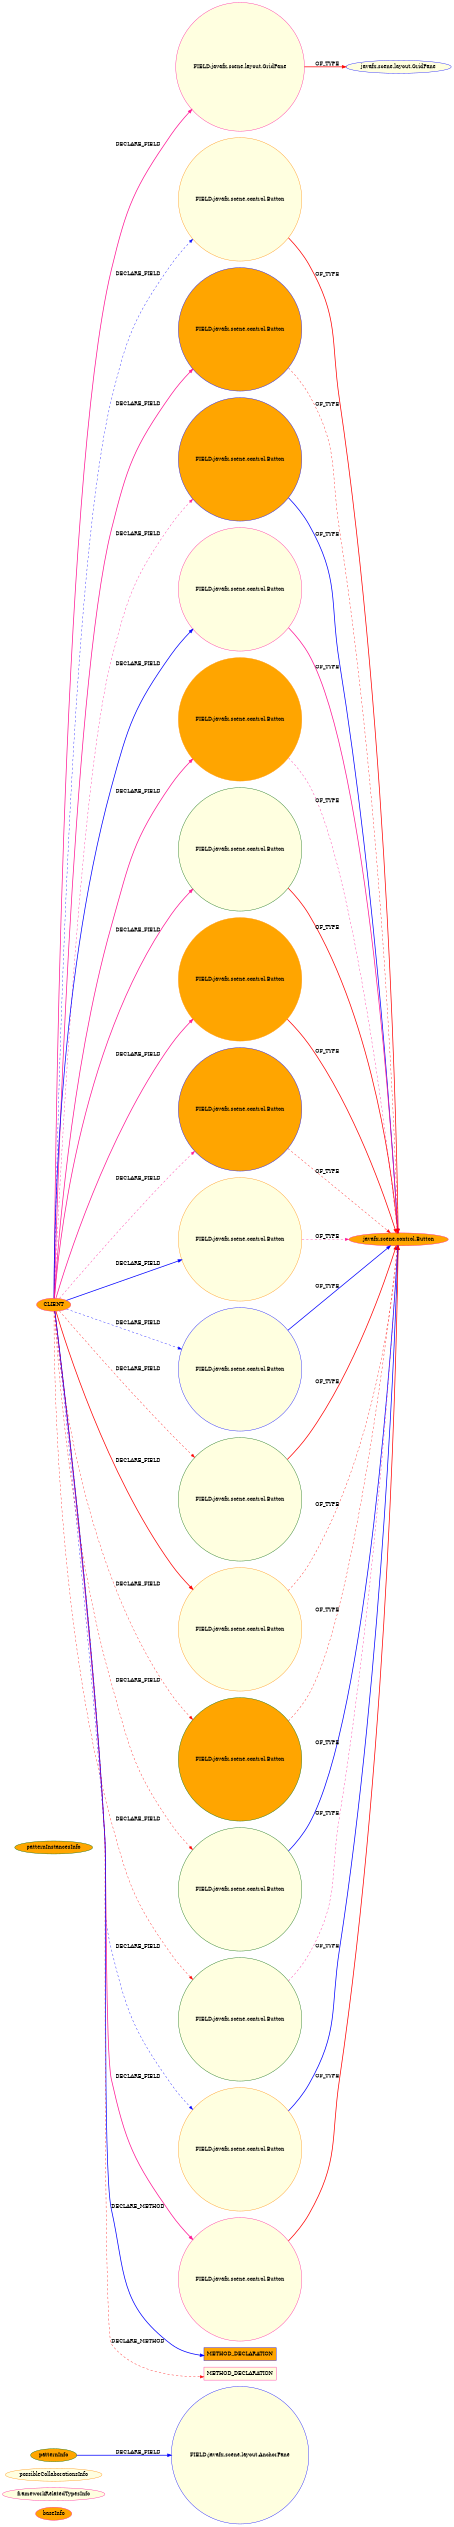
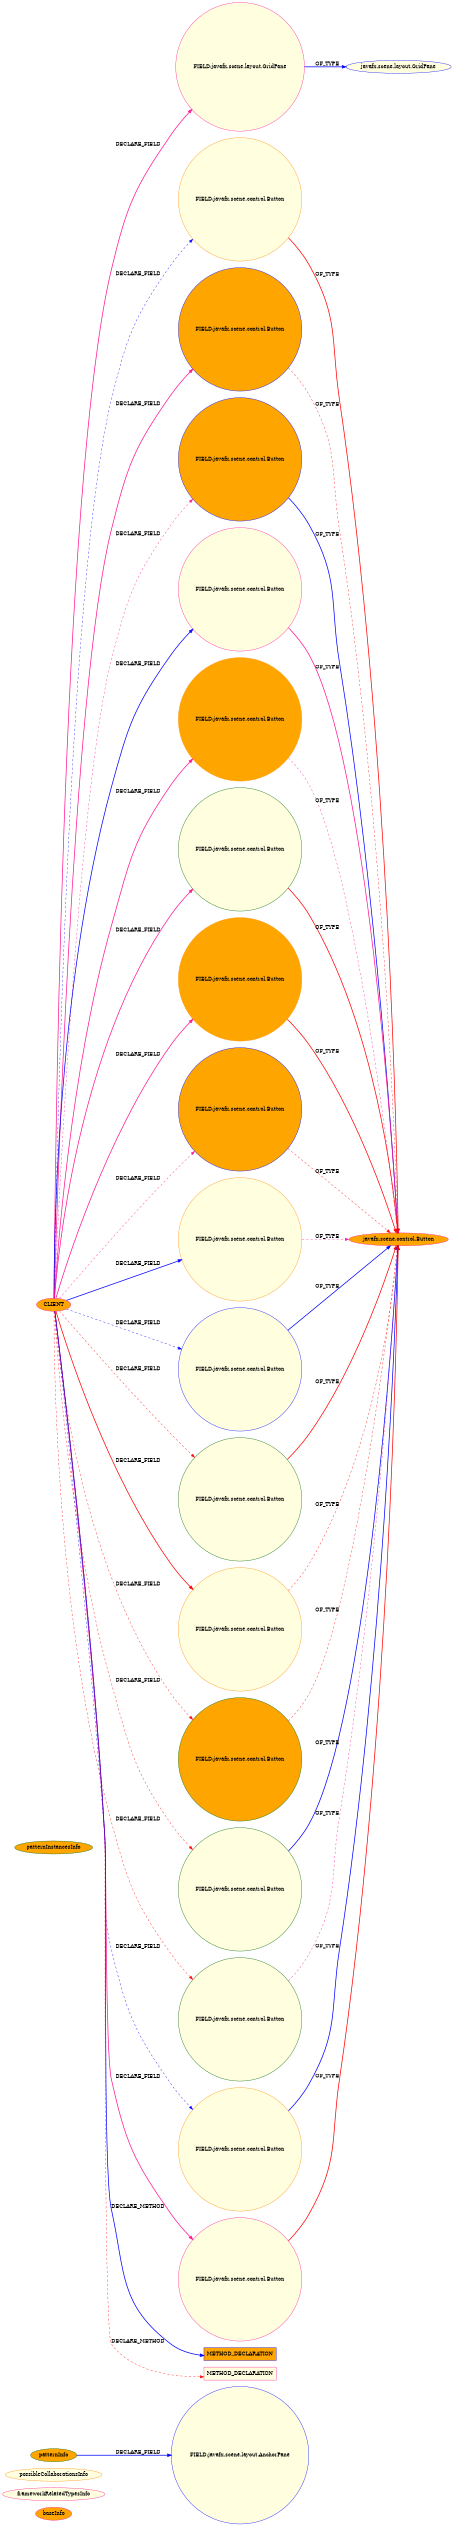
  digraph {
    rankdir=LR
    node [color=deeppink fillcolor=lightyellow style=filled isFrameworkType=false shape=circle vertexType=FIELD_DECLARATION]
    edge [color=red style=bold]
    baseInfo [category=pattern fillcolor=orange graphId=1503 isAnonymous=false possibleRelation=false isFrameworkType="" shape="" vertexType=""]
    frameworkRelatedTypesInfo [isFrameworkType="" shape="" vertexType=""]
    possibleCollaborationsInfo [color=darkorange isFrameworkType="" shape="" vertexType=""]
    patternInfo [color=darkgreen fillcolor=orange frequency=2.0 patternRootClient=0 isFrameworkType="" shape="" vertexType=""]
    n5 [color=blue label="FIELD:javafx.scene.layout.AnchorPane"]
    patternInstancesInfo [0="candybibby-Snake~/candybibby-Snake/Snake-master/src/graphicsJavaFX/Controller.java~Controller~2239" 1="weltensturm-milca~/weltensturm-milca/milca-master/src/milca/GUIController.java~GUIController~4745" color=darkgreen fillcolor=orange isFrameworkType="" shape="" vertexType=""]
    n7 [label="FIELD:javafx.scene.layout.GridPane"]
    n8 [color=blue label="javafx.scene.layout.GridPane" vertexType=FRAMEWORK_CLASS_TYPE shape=""]
    n9 [fillcolor=orange label=CLIENT vertexType=ROOT_CLIENT_CLASS_DECLARATION shape=""]
    n10 [color=darkorange label="FIELD:javafx.scene.control.Button"]
    n11 [color=blue fillcolor=orange label="FIELD:javafx.scene.control.Button"]
    n12 [color=blue fillcolor=orange label="FIELD:javafx.scene.control.Button"]
    n13 [label="FIELD:javafx.scene.control.Button"]
    n14 [color=darkorange fillcolor=orange label="FIELD:javafx.scene.control.Button"]
    n15 [color=darkgreen label="FIELD:javafx.scene.control.Button"]
    n16 [color=darkorange fillcolor=orange label="FIELD:javafx.scene.control.Button"]
    n17 [color=blue fillcolor=orange label="FIELD:javafx.scene.control.Button"]
    n18 [color=darkorange label="FIELD:javafx.scene.control.Button"]
    n19 [color=blue label="FIELD:javafx.scene.control.Button"]
    n20 [color=darkgreen label="FIELD:javafx.scene.control.Button"]
    n21 [color=darkorange label="FIELD:javafx.scene.control.Button"]
    n22 [color=darkgreen fillcolor=orange label="FIELD:javafx.scene.control.Button"]
    n23 [color=darkgreen label="FIELD:javafx.scene.control.Button"]
    n24 [color=darkgreen label="FIELD:javafx.scene.control.Button"]
    n25 [color=darkorange label="FIELD:javafx.scene.control.Button"]
    n26 [label="FIELD:javafx.scene.control.Button"]
    n27 [color=blue fillcolor=orange label=METHOD_DECLARATION shape=box vertexType=CLIENT_METHOD_DECLARATION]
    n28 [label=METHOD_DECLARATION shape=box vertexType=CLIENT_METHOD_DECLARATION]
    n29 [fillcolor=orange label="javafx.scene.control.Button" vertexType=FRAMEWORK_CLASS_TYPE shape=""]
    patternInfo -> n5 [color=blue label=DECLARE_FIELD]
-   n7 -> n8 [label=OF_TYPE]
+   n7 -> n8 [color=blue label=OF_TYPE]
    n9 -> n7 [color=deeppink label=DECLARE_FIELD]
    n9 -> n10 [color=blue label=DECLARE_FIELD style=dashed]
    n9 -> n11 [color=deeppink label=DECLARE_FIELD]
    n9 -> n12 [color=deeppink label=DECLARE_FIELD style=dashed]
    n9 -> n13 [color=blue label=DECLARE_FIELD]
    n9 -> n14 [color=deeppink label=DECLARE_FIELD]
    n9 -> n15 [color=deeppink label=DECLARE_FIELD]
    n9 -> n16 [color=deeppink label=DECLARE_FIELD]
    n9 -> n17 [color=deeppink label=DECLARE_FIELD style=dashed]
    n9 -> n18 [color=blue label=DECLARE_FIELD]
    n9 -> n19 [color=blue label=DECLARE_FIELD style=dashed]
    n9 -> n20 [label=DECLARE_FIELD style=dashed]
    n9 -> n21 [label=DECLARE_FIELD]
    n9 -> n22 [label=DECLARE_FIELD style=dashed]
    n9 -> n23 [label=DECLARE_FIELD style=dashed]
    n9 -> n24 [label=DECLARE_FIELD style=dashed]
    n9 -> n25 [color=blue label=DECLARE_FIELD style=dashed]
    n9 -> n26 [color=deeppink label=DECLARE_FIELD]
    n9 -> n27 [color=blue label=DECLARE_METHOD]
    n9 -> n28 [label=DECLARE_METHOD style=dashed]
    n10 -> n29 [label=OF_TYPE]
    n11 -> n29 [label=OF_TYPE style=dashed]
    n12 -> n29 [color=blue label=OF_TYPE]
    n13 -> n29 [color=deeppink label=OF_TYPE]
    n14 -> n29 [color=deeppink label=OF_TYPE style=dashed]
    n15 -> n29 [label=OF_TYPE]
    n16 -> n29 [label=OF_TYPE]
    n17 -> n29 [label=OF_TYPE style=dashed]
    n18 -> n29 [color=deeppink label=OF_TYPE style=dashed]
    n19 -> n29 [color=blue label=OF_TYPE]
    n20 -> n29 [label=OF_TYPE]
    n21 -> n29 [label=OF_TYPE style=dashed]
    n22 -> n29 [label=OF_TYPE style=dashed]
    n23 -> n29 [color=blue label=OF_TYPE]
    n24 -> n29 [color=deeppink label=OF_TYPE style=dashed]
    n25 -> n29 [color=blue label=OF_TYPE]
    n26 -> n29 [label=OF_TYPE]
  }
